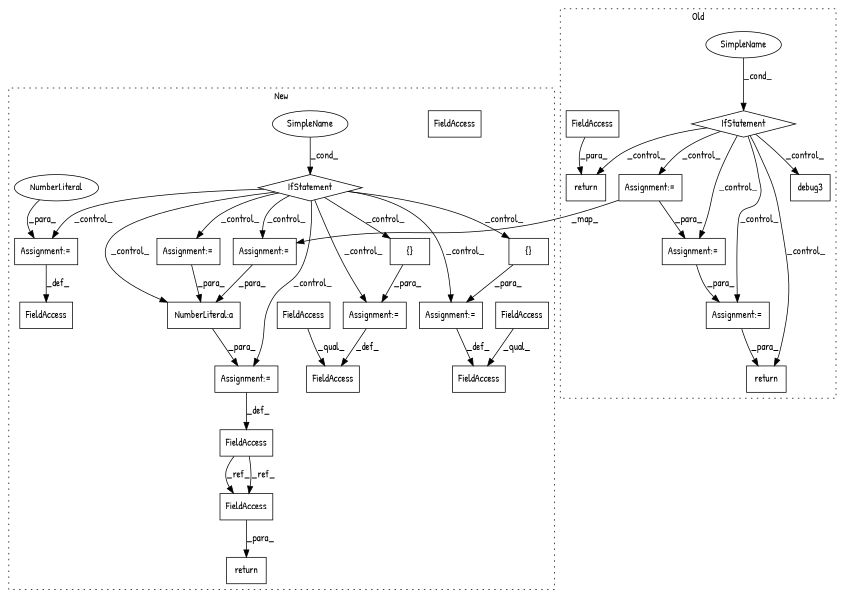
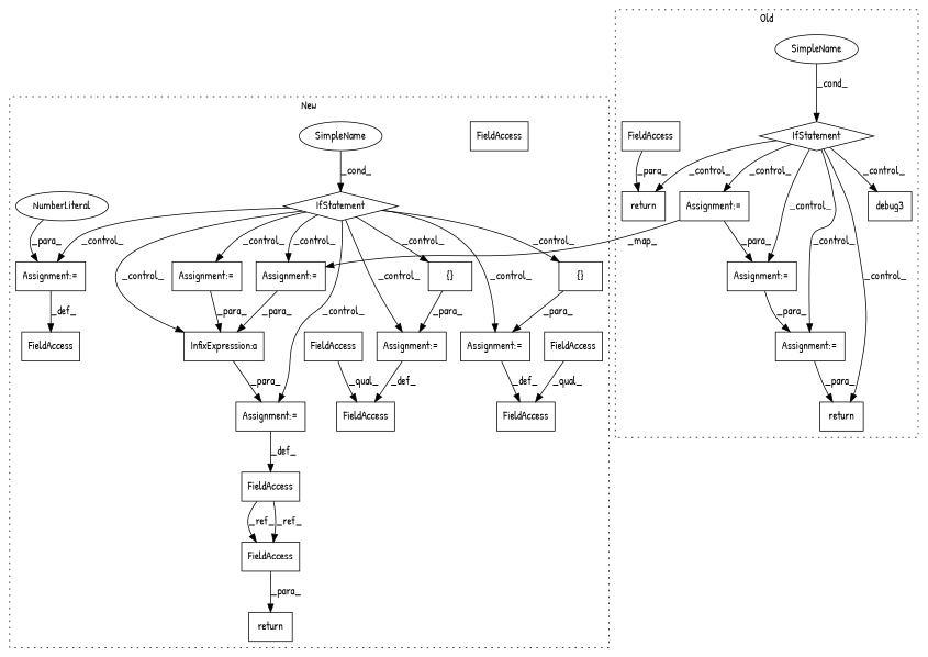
  digraph {
    fontname="Patrick Hand"
    node [a=22 l=1 shape=box fontname="Patrick Hand"]
    edge [fontname="Patrick Hand"]
    n1 [a=32 l=8 label=debug3 s=18895]
    n2 [a=42 label=SimpleName shape=ellipse l=""]
    n3 [a=41 l=7 label=return s=19814]
    n4 [l=9 label=FieldAccess s=19821]
    n5 [a=25 l="4,2" label=IfStatement s="18790,18878" shape=diamond]
    n6 [a=7 label="Assignment:=" s=19130]
    n7 [a=7 l=2 label="Assignment:=" s=19554]
    n8 [a=7 l=2 label="Assignment:=" s=19609]
    n9 [a=41 l=7 label=return s=19742]
    n10 [a=4 l=2 label="{}" s=16627]
    n11 [l=19 label=FieldAccess s=16590]
    n12 [l=9 label=FieldAccess s=16590]
    n13 [a=25 l="4,2" label=IfStatement s="16082,16104" shape=diamond]
-   n14 [a=27 l=3 label="NumberLiteral:a" s=16489]
+   n14 [a=27 l=3 label="InfixExpression:a" s=16489]
    n15 [l=14 label=FieldAccess s=16659]
    n16 [l=14 label=FieldAccess s=16704]
    n17 [a=4 l=2 label="{}" s=16580]
    n18 [l=19 label=FieldAccess s=16543]
    n19 [l=9 label=FieldAccess s=16543]
    n20 [a=42 label=SimpleName shape=ellipse l=""]
    n21 [a=7 label="Assignment:=" s=16258]
    n22 [a=7 label="Assignment:=" s=16124]
    n23 [a=7 label="Assignment:=" s=16609]
    n24 [a=7 label="Assignment:=" s=16533]
    n25 [l=13 label=FieldAccess s=16520]
    n26 [a=34 label=NumberLiteral s=16534 shape=ellipse]
    n27 [a=7 label="Assignment:=" s=16562]
    n28 [a=7 label="Assignment:=" s=16673]
    n29 [a=41 l=7 label=return s=16697]
    n30 [l=14 label=FieldAccess s=16704]
    subgraph cluster_1 {
      label=Old
      style=dotted
      n1
      n2
      n3
      n4
      n5
      n6
      n7
      n8
      n9
    }
    subgraph cluster_2 {
      label=New
      style=dotted
      n10
      n11
      n12
      n13
      n14
      n15
      n16
      n17
      n18
      n19
      n20
      n21
      n22
      n23
      n24
      n25
      n26
      n27
      n28
      n29
      n30
    }
    n2 -> n5 [label=_cond_]
    n4 -> n3 [label=_para_]
    n5 -> n1 [label=_control_]
    n5 -> n3 [label=_control_]
    n5 -> n6 [label=_control_]
    n5 -> n7 [label=_control_]
    n5 -> n8 [label=_control_]
    n5 -> n9 [label=_control_]
    n6 -> n7 [label=_para_]
    n6 -> n21 [label=_map_]
    n7 -> n8 [label=_para_]
    n8 -> n9 [label=_para_]
    n10 -> n23 [label=_para_]
    n12 -> n11 [label=_qual_]
    n13 -> n10 [label=_control_]
    n13 -> n14 [label=_control_]
    n13 -> n17 [label=_control_]
    n13 -> n21 [label=_control_]
    n13 -> n22 [label=_control_]
    n13 -> n23 [label=_control_]
    n13 -> n24 [label=_control_]
    n13 -> n27 [label=_control_]
    n13 -> n28 [label=_control_]
    n14 -> n28 [label=_para_]
    n15 -> n30 [label=_ref_]
    n15 -> n30 [label=_ref_]
    n17 -> n27 [label=_para_]
    n19 -> n18 [label=_qual_]
    n20 -> n13 [label=_cond_]
    n21 -> n14 [label=_para_]
    n22 -> n14 [label=_para_]
    n23 -> n11 [label=_def_]
    n24 -> n25 [label=_def_]
    n26 -> n24 [label=_para_]
    n27 -> n18 [label=_def_]
    n28 -> n15 [label=_def_]
    n30 -> n29 [label=_para_]
  }
